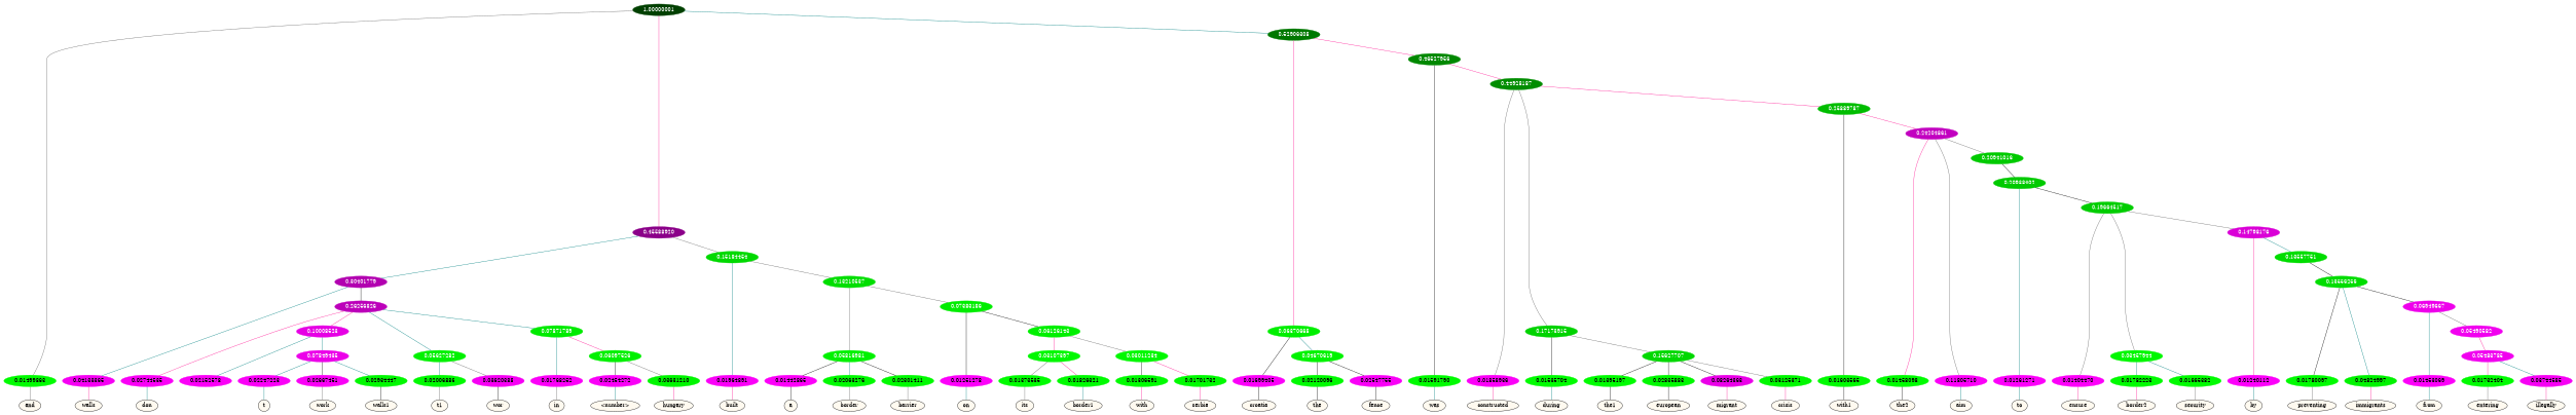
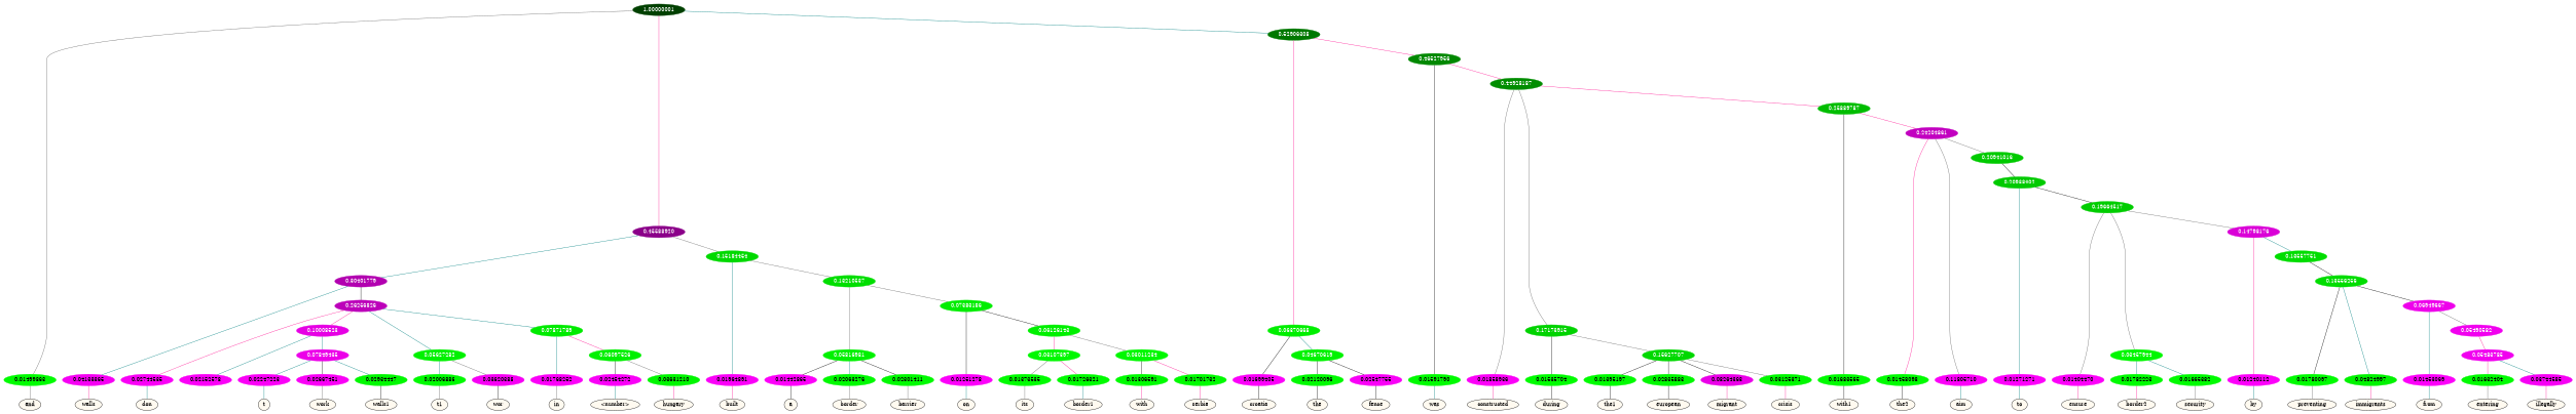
  graph {
    node [color=black format=png nodesep=0.001 ordering=out overlap_scaling=0.01 ranksep=0.001 style=filled fontcolor=black]
    edge [color=black]
    n1 [fillcolor=floralwhite height=0.15 label=walls style="filled,solid" width=0.15 fontcolor=""]
    n2 [fillcolor=floralwhite height=0.15 label=don style="filled,solid" width=0.15 fontcolor=""]
    n3 [fillcolor=floralwhite height=0.15 label=t style="filled,solid" width=0.15 fontcolor=""]
    n4 [fillcolor=floralwhite height=0.15 label=work style="filled,solid" width=0.15 fontcolor=""]
    n5 [fillcolor=floralwhite height=0.15 label=walls1 style="filled,solid" width=0.15 fontcolor=""]
    n6 [fillcolor=floralwhite height=0.15 label=t1 style="filled,solid" width=0.15 fontcolor=""]
    n7 [fillcolor=floralwhite height=0.15 label=wor style="filled,solid" width=0.15 fontcolor=""]
    n8 [fillcolor=floralwhite height=0.15 label=in style="filled,solid" width=0.15 fontcolor=""]
    n9 [fillcolor=floralwhite height=0.15 label="\<number\>" style="filled,solid" width=0.15 fontcolor=""]
    n10 [fillcolor=floralwhite height=0.15 label=hungary style="filled,solid" width=0.15 fontcolor=""]
    n11 [fillcolor=floralwhite height=0.15 label=built style="filled,solid" width=0.15 fontcolor=""]
    n12 [fillcolor=floralwhite height=0.15 label=a style="filled,solid" width=0.15 fontcolor=""]
    n13 [fillcolor=floralwhite height=0.15 label=border style="filled,solid" width=0.15 fontcolor=""]
    n14 [fillcolor=floralwhite height=0.15 label=barrier style="filled,solid" width=0.15 fontcolor=""]
    n15 [fillcolor=floralwhite height=0.15 label=on style="filled,solid" width=0.15 fontcolor=""]
    n16 [fillcolor=floralwhite height=0.15 label=its style="filled,solid" width=0.15 fontcolor=""]
    n17 [fillcolor=floralwhite height=0.15 label=border1 style="filled,solid" width=0.15 fontcolor=""]
    n18 [fillcolor=floralwhite height=0.15 label=with style="filled,solid" width=0.15 fontcolor=""]
    n19 [fillcolor=floralwhite height=0.15 label=serbia style="filled,solid" width=0.15 fontcolor=""]
    n20 [fillcolor=floralwhite height=0.15 label=and style="filled,solid" width=0.15 fontcolor=""]
    n21 [fillcolor=floralwhite height=0.15 label=croatia style="filled,solid" width=0.15 fontcolor=""]
    n22 [fillcolor=floralwhite height=0.15 label=the style="filled,solid" width=0.15 fontcolor=""]
    n23 [fillcolor=floralwhite height=0.15 label=fence style="filled,solid" width=0.15 fontcolor=""]
    n24 [fillcolor=floralwhite height=0.15 label=was style="filled,solid" width=0.15 fontcolor=""]
    n25 [fillcolor=floralwhite height=0.15 label=constructed style="filled,solid" width=0.15 fontcolor=""]
    n26 [fillcolor=floralwhite height=0.15 label=during style="filled,solid" width=0.15 fontcolor=""]
    n27 [fillcolor=floralwhite height=0.15 label=the1 style="filled,solid" width=0.15 fontcolor=""]
    n28 [fillcolor=floralwhite height=0.15 label=european style="filled,solid" width=0.15 fontcolor=""]
    n29 [fillcolor=floralwhite height=0.15 label=migrant style="filled,solid" width=0.15 fontcolor=""]
    n30 [fillcolor=floralwhite height=0.15 label=crisis style="filled,solid" width=0.15 fontcolor=""]
    n31 [fillcolor=floralwhite height=0.15 label=with1 style="filled,solid" width=0.15 fontcolor=""]
    n32 [fillcolor=floralwhite height=0.15 label=the2 style="filled,solid" width=0.15 fontcolor=""]
    n33 [fillcolor=floralwhite height=0.15 label=aim style="filled,solid" width=0.15 fontcolor=""]
    n34 [fillcolor=floralwhite height=0.15 label=to style="filled,solid" width=0.15 fontcolor=""]
    n35 [fillcolor=floralwhite height=0.15 label=ensure style="filled,solid" width=0.15 fontcolor=""]
    n36 [fillcolor=floralwhite height=0.15 label=border2 style="filled,solid" width=0.15 fontcolor=""]
    n37 [fillcolor=floralwhite height=0.15 label=security style="filled,solid" width=0.15 fontcolor=""]
    n38 [fillcolor=floralwhite height=0.15 label=by style="filled,solid" width=0.15 fontcolor=""]
    n39 [fillcolor=floralwhite height=0.15 label=preventing style="filled,solid" width=0.15 fontcolor=""]
    n40 [fillcolor=floralwhite height=0.15 label=immigrants style="filled,solid" width=0.15 fontcolor=""]
    n41 [fillcolor=floralwhite height=0.15 label=from style="filled,solid" width=0.15 fontcolor=""]
    n42 [fillcolor=floralwhite height=0.15 label=entering style="filled,solid" width=0.15 fontcolor=""]
    n43 [fillcolor=floralwhite height=0.15 label=illegally style="filled,solid" width=0.15 fontcolor=""]
    n44 [color="0.835 1.000 0.959" height=0.15 label=0.04133365 width=0.15]
    n45 [color="0.835 1.000 0.973" height=0.15 label=0.02744535 width=0.15]
    n46 [color="0.835 1.000 0.978" height=0.15 label=0.02247223 width=0.15]
    n47 [color="0.835 1.000 0.973" height=0.15 label=0.02667451 width=0.15]
    n48 [color="0.334 1.000 0.971" height=0.15 label=0.02934447 width=0.15]
    n49 [color="0.835 1.000 0.978" height=0.15 label=0.02152578 width=0.15]
    n50 [color="0.334 1.000 0.980" height=0.15 label=0.02006886 width=0.15]
    n51 [color="0.835 1.000 0.964" height=0.15 label=0.03620388 width=0.15]
    n52 [color="0.835 1.000 0.982" height=0.15 label=0.01768252 width=0.15]
    n53 [color="0.835 1.000 0.975" height=0.15 label=0.02454272 width=0.15]
    n54 [color="0.334 1.000 0.964" height=0.15 label=0.03631210 width=0.15]
    n55 [color="0.835 1.000 0.980" height=0.15 label=0.01964891 width=0.15]
    n56 [color="0.835 1.000 0.986" height=0.15 label=0.01442865 width=0.15]
    n57 [color="0.334 1.000 0.979" height=0.15 label=0.02063276 width=0.15]
    n58 [color="0.334 1.000 0.977" height=0.15 label=0.02301411 width=0.15]
    n59 [color="0.835 1.000 0.987" height=0.15 label=0.01251278 width=0.15]
    n60 [color="0.334 1.000 0.986" height=0.15 label=0.01373535 width=0.15]
-   n61 [color="0.334 1.000 0.983" height=0.15 label=0.01826321 width=0.15]
+   n61 [color="0.334 1.000 0.983" height=0.15 label=0.01726321 width=0.15]
    n62 [color="0.334 1.000 0.987" height=0.15 label=0.01306591 width=0.15]
    n63 [color="0.334 1.000 0.983" height=0.15 label=0.01701732 width=0.15]
    n64 [color="0.334 1.000 0.985" height=0.15 label=0.01499863 width=0.15]
    n65 [color="0.835 1.000 0.983" height=0.15 label=0.01699405 width=0.15]
    n66 [color="0.334 1.000 0.979" height=0.15 label=0.02120096 width=0.15]
    n67 [color="0.835 1.000 0.975" height=0.15 label=0.02547755 width=0.15]
    n68 [color="0.334 1.000 0.984" height=0.15 label=0.01591790 width=0.15]
    n69 [color="0.835 1.000 0.981" height=0.15 label=0.01858936 width=0.15]
    n70 [color="0.334 1.000 0.985" height=0.15 label=0.01535704 width=0.15]
    n71 [color="0.334 1.000 0.986" height=0.15 label=0.01395197 width=0.15]
    n72 [color="0.334 1.000 0.972" height=0.15 label=0.02835883 width=0.15]
    n73 [color="0.835 1.000 0.917" height=0.15 label=0.08264363 width=0.15]
    n74 [color="0.334 1.000 0.969" height=0.15 label=0.03125371 width=0.15]
-   n75 [color="0.334 1.000 0.983" height=0.15 label=0.01603565 width=0.15]
+   n75 [color="0.334 1.000 0.983" height=0.15 label=0.01683565 width=0.15]
    n76 [color="0.334 1.000 0.985" height=0.15 label=0.01458098 width=0.15]
    n77 [color="0.835 1.000 0.982" height=0.15 label=0.11805710 width=0.15]
-   n78 [color="0.835 1.000 0.987" height=0.15 label=0.01261271 width=0.15]
+   n78 [color="0.835 1.000 0.987" height=0.15 label=0.01271271 width=0.15]
    n79 [color="0.835 1.000 0.986" height=0.15 label=0.01404470 width=0.15]
    n80 [color="0.334 1.000 0.982" height=0.15 label=0.01782223 width=0.15]
    n81 [color="0.334 1.000 0.983" height=0.15 label=0.01665382 width=0.15]
    n82 [color="0.835 1.000 0.988" height=0.15 label=0.01240112 width=0.15]
    n83 [color="0.334 1.000 0.982" height=0.15 label=0.01780097 width=0.15]
    n84 [color="0.334 1.000 0.952" height=0.15 label=0.04824997 width=0.15]
    n85 [color="0.835 1.000 0.985" height=0.15 label=0.01453069 width=0.15]
-   n86 [color="0.334 1.000 0.983" height=0.15 label=0.01732404 width=0.15]
+   n86 [color="0.334 1.000 0.983" height=0.15 label=0.01632404 width=0.15]
    n87 [color="0.835 1.000 0.963" height=0.15 label=0.03744585 width=0.15]
    n88 [color="0.334 1.000 0.250" fontcolor=grey99 height=0.15 label=1.00000001 width=0.15]
    n89 [color="0.835 1.000 0.544" fontcolor=grey99 height=0.15 label=0.45588920 width=0.15]
    n90 [color="0.334 1.000 0.471" fontcolor=grey99 height=0.15 label=0.52906308 width=0.15]
    n91 [color="0.835 1.000 0.696" fontcolor=grey99 height=0.15 label=0.30401779 width=0.15]
    n92 [color="0.334 1.000 0.848" fontcolor=grey99 height=0.15 label=0.15184454 width=0.15]
    n93 [color="0.334 1.000 0.936" fontcolor=grey99 height=0.15 label=0.06370668 width=0.15]
    n94 [color="0.334 1.000 0.535" fontcolor=grey99 height=0.15 label=0.46527956 width=0.15]
    n95 [color="0.835 1.000 0.737" fontcolor=grey99 height=0.15 label=0.26256826 width=0.15]
    n96 [color="0.334 1.000 0.868" fontcolor=grey99 height=0.15 label=0.13210537 width=0.15]
    n97 [color="0.334 1.000 0.953" fontcolor=grey99 height=0.15 label=0.04670619 width=0.15]
    n98 [color="0.334 1.000 0.551" fontcolor=grey99 height=0.15 label=0.44928187 width=0.15]
    n99 [color="0.835 1.000 0.900" fontcolor=grey99 height=0.15 label=0.10008523 width=0.15]
    n100 [color="0.334 1.000 0.944" fontcolor=grey99 height=0.15 label=0.05627282 width=0.15]
    n101 [color="0.334 1.000 0.921" fontcolor=grey99 height=0.15 label=0.07871789 width=0.15]
    n102 [color="0.334 1.000 0.942" fontcolor=grey99 height=0.15 label=0.05816981 width=0.15]
    n103 [color="0.334 1.000 0.926" fontcolor=grey99 height=0.15 label=0.07383186 width=0.15]
    n104 [color="0.334 1.000 0.828" fontcolor=grey99 height=0.15 label=0.17173915 width=0.15]
    n105 [color="0.334 1.000 0.741" fontcolor=grey99 height=0.15 label=0.25889787 width=0.15]
    n106 [color="0.835 1.000 0.922" fontcolor=grey99 height=0.15 label=0.07849435 width=0.15]
    n107 [color="0.334 1.000 0.939" fontcolor=grey99 height=0.15 label=0.06097526 width=0.15]
    n108 [color="0.334 1.000 0.939" fontcolor=grey99 height=0.15 label=0.06126143 width=0.15]
    n109 [color="0.334 1.000 0.844" fontcolor=grey99 height=0.15 label=0.15627707 width=0.15]
    n110 [color="0.835 1.000 0.758" fontcolor=grey99 height=0.15 label=0.24204861 width=0.15]
    n111 [color="0.334 1.000 0.969" fontcolor=grey99 height=0.15 label=0.03107397 width=0.15]
    n112 [color="0.334 1.000 0.970" fontcolor=grey99 height=0.15 label=0.03011234 width=0.15]
    n113 [color="0.334 1.000 0.791" fontcolor=grey99 height=0.15 label=0.20941016 width=0.15]
    n114 [color="0.334 1.000 0.791" fontcolor=grey99 height=0.15 label=0.20938402 width=0.15]
    n115 [color="0.334 1.000 0.803" fontcolor=grey99 height=0.15 label=0.19664517 width=0.15]
    n116 [color="0.334 1.000 0.965" fontcolor=grey99 height=0.15 label=0.03457944 width=0.15]
    n117 [color="0.835 1.000 0.852" fontcolor=grey99 height=0.15 label=0.14798176 width=0.15]
    n118 [color="0.334 1.000 0.864" fontcolor=grey99 height=0.15 label=0.13557751 width=0.15]
    n119 [color="0.334 1.000 0.864" fontcolor=grey99 height=0.15 label=0.13556256 width=0.15]
    n120 [color="0.835 1.000 0.931" fontcolor=grey99 height=0.15 label=0.06949667 width=0.15]
    n121 [color="0.835 1.000 0.945" fontcolor=grey99 height=0.15 label=0.05490582 width=0.15]
    n122 [color="0.835 1.000 0.945" fontcolor=grey99 height=0.15 label=0.05483785 width=0.15]
    subgraph sub_1 {
      rank=same
      n1
      n2
      n3
      n4
      n5
      n6
      n7
      n8
      n9
      n10
      n11
      n12
      n13
      n14
      n15
      n16
      n17
      n18
      n19
      n20
      n21
      n22
      n23
      n24
      n25
      n26
      n27
      n28
      n29
      n30
      n31
      n32
      n33
      n34
      n35
      n36
      n37
      n38
      n39
      n40
      n41
      n42
      n43
    }
    subgraph sub_2 {
      rank=same
      n44
      n45
      n46
      n47
      n48
      n49
      n50
      n51
      n52
      n53
      n54
      n55
      n56
      n57
      n58
      n59
      n60
      n61
      n62
      n63
      n64
      n65
      n66
      n67
      n68
      n69
      n70
      n71
      n72
      n73
      n74
      n75
      n76
      n77
      n78
      n79
      n80
      n81
      n82
      n83
      n84
      n85
      n86
      n87
    }
    n44 -- n1 [color=deeppink]
    n45 -- n2 [color=teal]
    n46 -- n3 [color=teal]
    n47 -- n4 [color=gray40]
    n48 -- n5
    n50 -- n6 [color=gray40]
    n51 -- n7
    n52 -- n8 [color=gray40]
    n53 -- n9 [color=teal]
    n54 -- n10 [color=deeppink]
    n55 -- n11 [color=deeppink]
    n56 -- n12
    n57 -- n13 [color=gray40]
    n58 -- n14 [color=gray40]
    n59 -- n15 [color=teal]
    n60 -- n16 [color=gray40]
    n61 -- n17 [color=teal]
    n62 -- n18 [color=deeppink]
    n63 -- n19 [color=deeppink]
    n64 -- n20 [color=gray40]
    n65 -- n21
    n66 -- n22
    n67 -- n23
    n68 -- n24 [color=teal]
    n69 -- n25 [color=deeppink]
-   n70 -- n26 [color=teal]
+   n70 -- n26
    n71 -- n27
    n72 -- n28
    n73 -- n29 [color=deeppink]
    n74 -- n30 [color=deeppink]
    n75 -- n31
    n76 -- n32
    n77 -- n33 [color=teal]
    n78 -- n34 [color=teal]
    n79 -- n35 [color=deeppink]
    n80 -- n36 [color=deeppink]
    n81 -- n37 [color=gray40]
    n82 -- n38 [color=teal]
    n83 -- n39 [color=gray40]
    n84 -- n40 [color=deeppink]
    n85 -- n41 [color=teal]
    n86 -- n42 [color=gray40]
    n87 -- n43 [color=deeppink]
    n88 -- n64 [color=gray40]
    n88 -- n89 [color=deeppink]
    n88 -- n90 [color=teal]
    n89 -- n91 [color=teal]
    n89 -- n92 [color=gray40]
    n90 -- n93 [color=deeppink]
    n90 -- n94 [color=deeppink]
    n91 -- n44 [color=teal]
    n91 -- n95
    n92 -- n55 [color=teal]
    n92 -- n96 [color=gray40]
    n93 -- n65
    n93 -- n97 [color=teal]
    n94 -- n68
    n94 -- n98 [color=deeppink]
    n95 -- n45 [color=deeppink]
    n95 -- n99 [color=deeppink]
    n95 -- n100 [color=teal]
    n95 -- n101 [color=teal]
    n96 -- n102 [color=gray40]
    n96 -- n103 [color=gray40]
    n97 -- n66
    n97 -- n67
    n98 -- n69 [color=gray40]
    n98 -- n104 [color=gray40]
    n98 -- n105 [color=deeppink]
    n99 -- n49 [color=teal]
    n99 -- n106 [color=teal]
    n100 -- n50 [color=teal]
    n100 -- n51 [color=gray40]
    n101 -- n52 [color=teal]
    n101 -- n107 [color=deeppink]
    n102 -- n56
    n102 -- n57 [color=teal]
    n102 -- n58
    n103 -- n59
    n103 -- n108
    n104 -- n70
    n104 -- n109 [color=gray40]
    n105 -- n75
    n105 -- n110 [color=deeppink]
    n106 -- n46 [color=teal]
    n106 -- n47
    n106 -- n48 [color=teal]
    n107 -- n53
    n107 -- n54 [color=gray40]
    n108 -- n111 [color=deeppink]
    n108 -- n112 [color=gray40]
    n109 -- n71
    n109 -- n72
    n109 -- n73
    n109 -- n74 [color=gray40]
    n110 -- n76 [color=deeppink]
    n110 -- n77 [color=gray40]
    n110 -- n113 [color=gray40]
    n111 -- n60 [color=gray40]
    n111 -- n61 [color=deeppink]
    n112 -- n62
    n112 -- n63 [color=deeppink]
    n113 -- n114
    n114 -- n78 [color=teal]
    n114 -- n115
    n115 -- n79 [color=gray40]
    n115 -- n116 [color=gray40]
    n115 -- n117 [color=gray40]
    n116 -- n80 [color=teal]
    n116 -- n81 [color=teal]
    n117 -- n82 [color=deeppink]
    n117 -- n118 [color=teal]
    n118 -- n119
    n119 -- n83
    n119 -- n84 [color=teal]
    n119 -- n120
    n120 -- n85 [color=teal]
    n120 -- n121 [color=gray40]
    n121 -- n122 [color=deeppink]
    n122 -- n86 [color=deeppink]
    n122 -- n87 [color=teal]
  }
